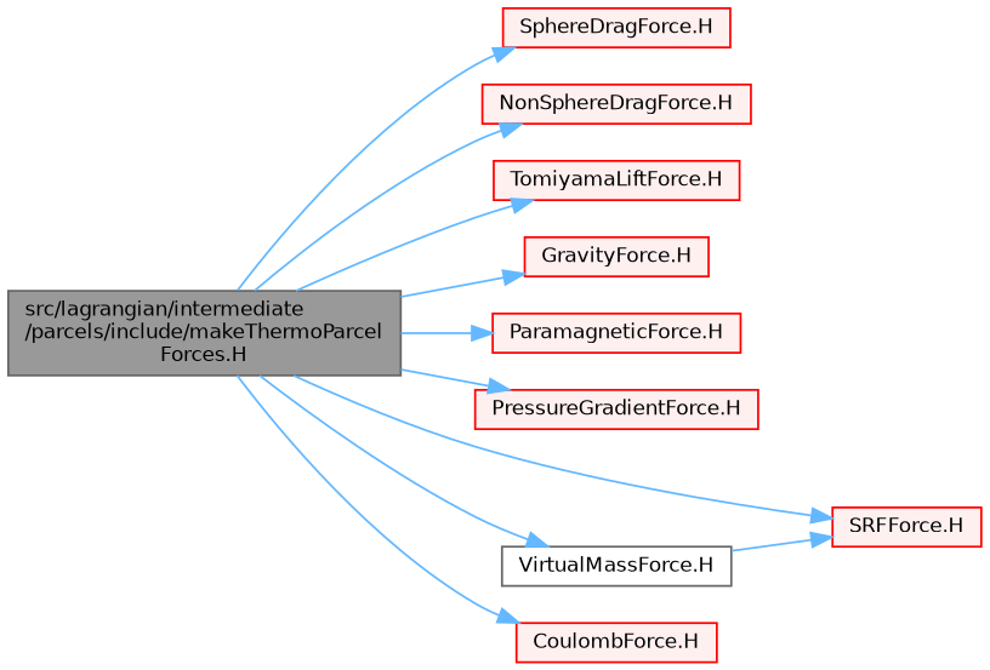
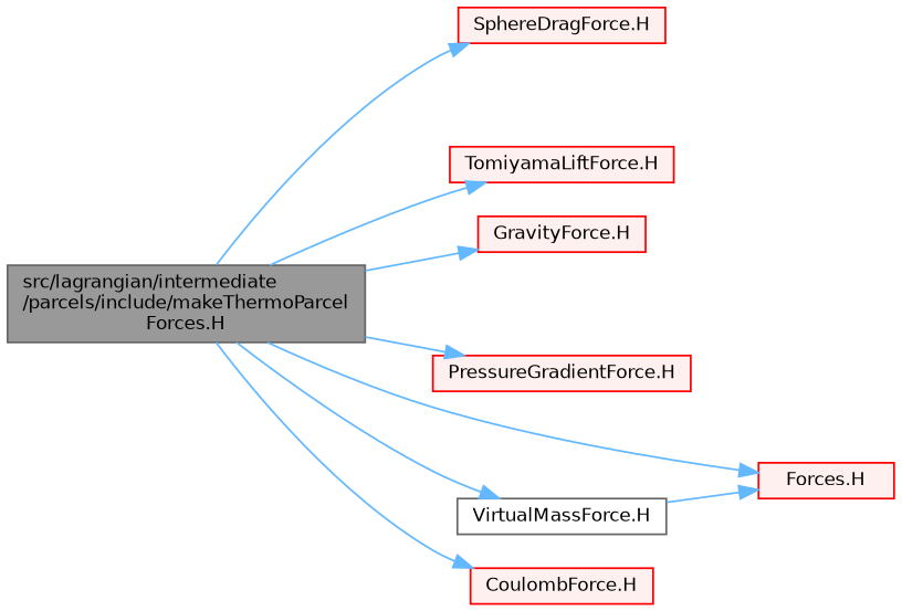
  digraph {
    rankdir=LR
    node [color=red fillcolor="#FFF0F0" fontname=Helvetica fontsize=10 shape=box style=filled]
    edge [color=steelblue1 fontname=Helvetica fontsize=10 labelfontname=Helvetica labelfontsize=10 style=solid]
    n1 [color=gray40 fillcolor=grey60 fontcolor=black height=0.2 label="src/lagrangian/intermediate\l/parcels/include/makeThermoParcel\lForces.H" width=0.4]
    n2 [height=0.2 label="SphereDragForce.H" width=0.4]
-   n3 [height=0.2 label="NonSphereDragForce.H" width=0.4]
    n4 [height=0.2 label="TomiyamaLiftForce.H" width=0.4]
    n5 [height=0.2 label="GravityForce.H" width=0.4]
-   n6 [height=0.2 label="ParamagneticForce.H" width=0.4]
    n7 [height=0.2 label="PressureGradientForce.H" width=0.4]
-   n8 [height=0.2 label="SRFForce.H" width=0.4]
+   n8 [height=0.2 label="Forces.H" width=0.4]
    n9 [color=grey40 fillcolor=white height=0.2 label="VirtualMassForce.H" width=0.4]
    n10 [height=0.2 label="CoulombForce.H" width=0.4]
    n1 -> n2
-   n1 -> n3
    n1 -> n4
    n1 -> n5
-   n1 -> n6
    n1 -> n7
    n1 -> n8
    n1 -> n9
    n1 -> n10
    n9 -> n8
  }
